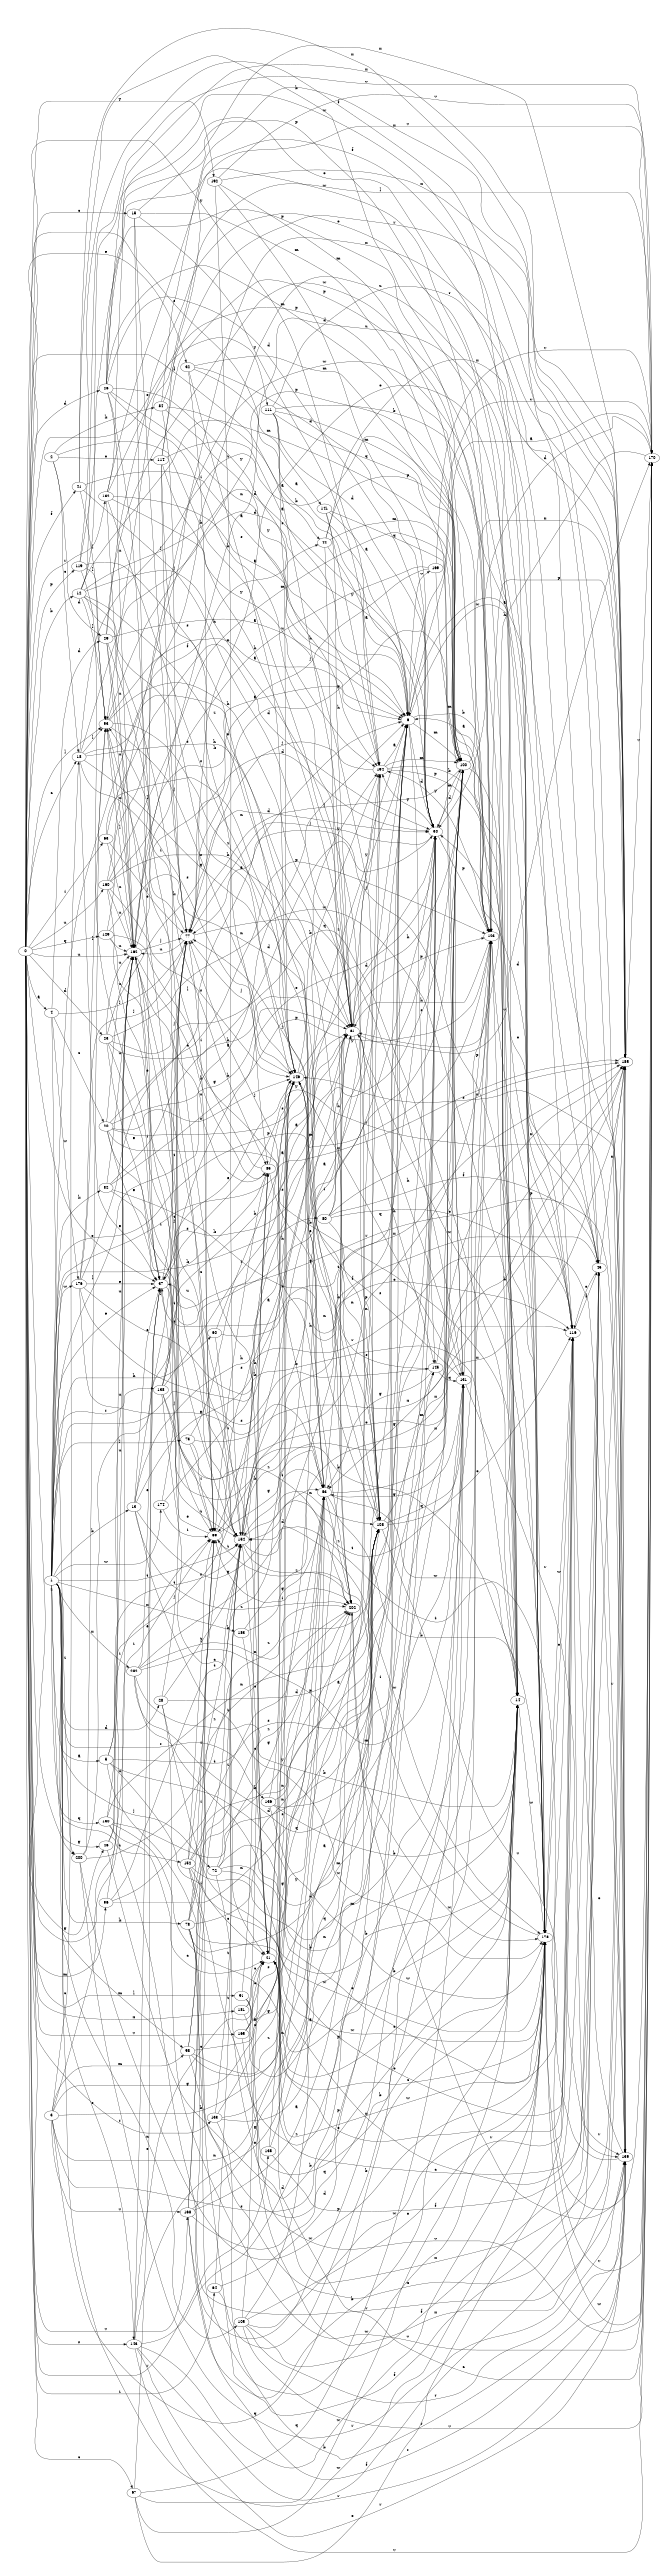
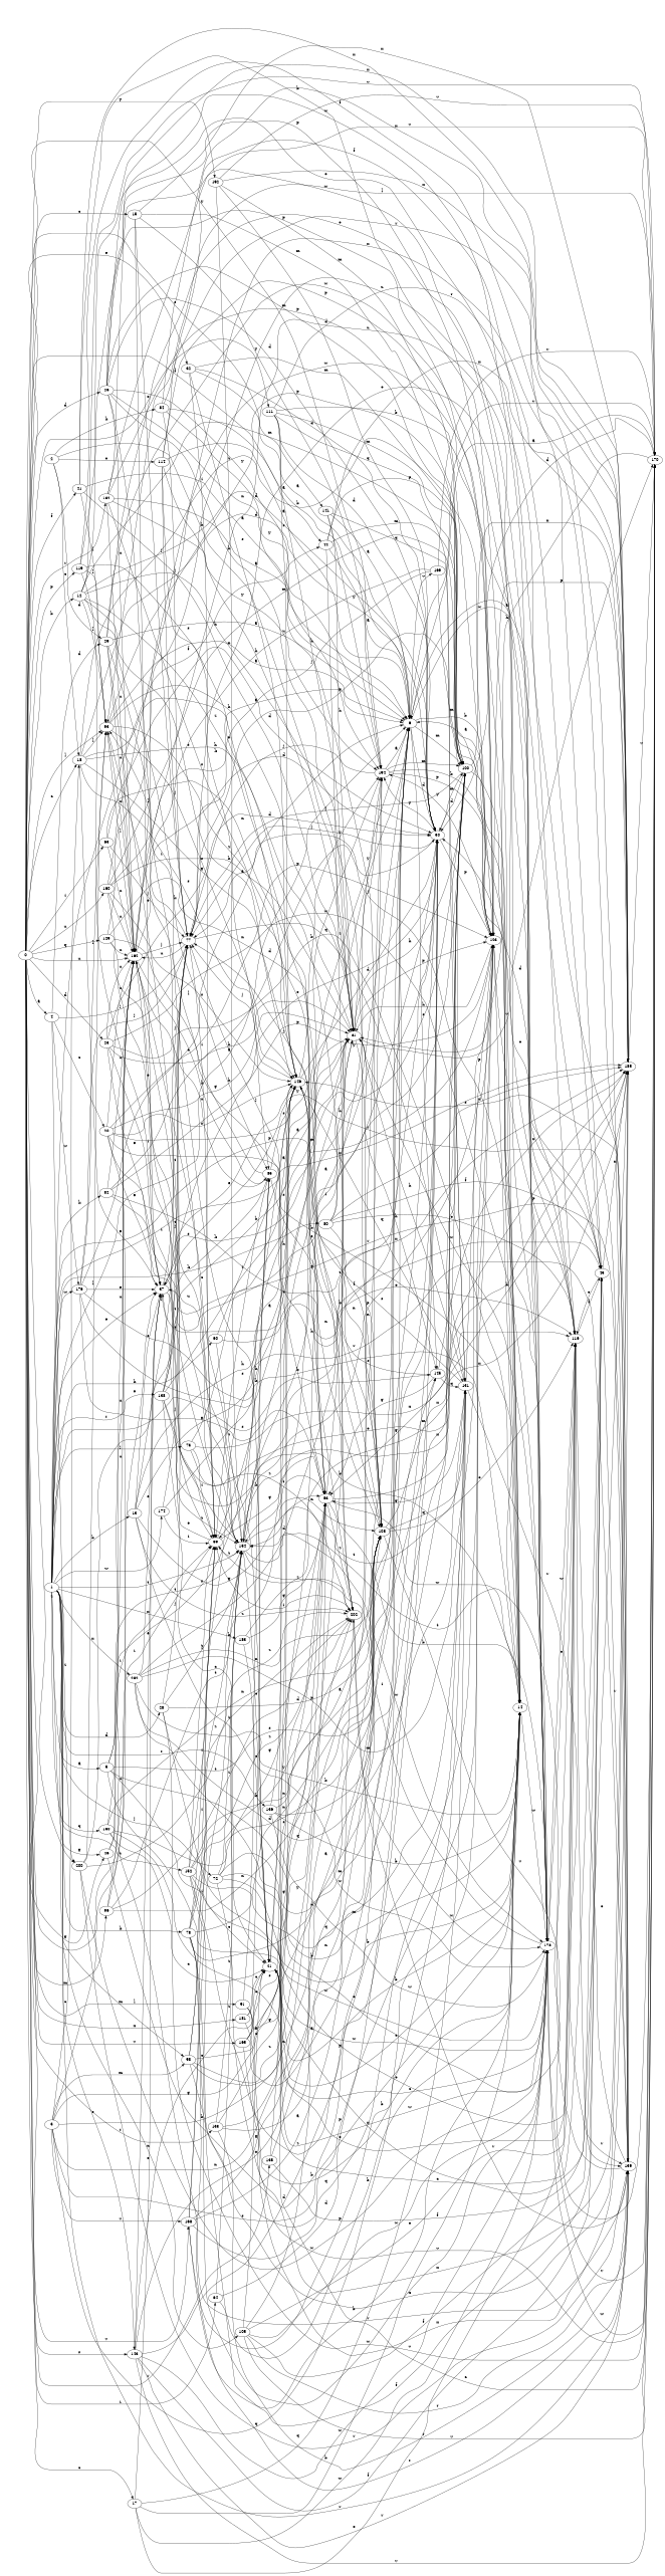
  strict digraph {
    rankdir=LR
    0
    4
    12
    15
-   17 [label=67]
+   17
    18
    23
    26
    32
    37
    41
    44
    46
    63
    64
    69
    91
    93
    96
    111
    119
    129
    132
    133
    135
    141
    143
    160
    162
    165
    168
    181
    192
    194
    200
    176
    29
    20
    77
    108
    30
    100
    170
    85
    116
    146
    202
    185
    131
    14
    178
    61
    53
    123
    6
    154
    139
    45
    21
    1
    5
    13
    28
    60
    72
    73
    78
    80
    82
    98
    105
    130
    136
    138
    145
    152
    174
    n78 [label=282]
    183
    169
    2
    84
    114
    3
    0 -> 4 [label=a]
    0 -> 12 [label=b]
    0 -> 15 [label=c]
    0 -> 17 [label=c]
    0 -> 18 [label=c]
    0 -> 23 [label=d]
    0 -> 26 [label=d]
    0 -> 32 [label=e]
-   0 -> 37 [label=e]
+   96 -> 37 [label=e]
    0 -> 41 [label=f]
    0 -> 44 [label=f]
    0 -> 46 [label=g]
    0 -> 63 [label=i]
    0 -> 64 [label=i]
    0 -> 69 [label=i]
    0 -> 91 [label=l]
    0 -> 93 [label=l]
    0 -> 96 [label=m]
    0 -> 111 [label=o]
    0 -> 119 [label=p]
    0 -> 129 [label=q]
    0 -> 132 [label=r]
    0 -> 133 [label=r]
    0 -> 135 [label=r]
    0 -> 141 [label=s]
    0 -> 143 [label=s]
    0 -> 160 [label=u]
    0 -> 162 [label=u]
    0 -> 165 [label=v]
    0 -> 168 [label=v]
    0 -> 181 [label=x]
    0 -> 192 [label=y]
    0 -> 194 [label=y]
    0 -> 200 [label=z]
    4 -> 200 [label=z]
    4 -> 176 [label=w]
    4 -> 29 [label=d]
    4 -> 20 [label=c]
    4 -> 77 [label=j]
    12 -> 93 [label=l]
    12 -> 108 [label=n]
    12 -> 30 [label=d]
    12 -> 100 [label=m]
    12 -> 170 [label=v]
    12 -> 85 [label=k]
    12 -> 116 [label=o]
    12 -> 146 [label=s]
    12 -> 202 [label=z]
    15 -> 37 [label=e]
    15 -> 194 [label=y]
    15 -> 77 [label=j]
    15 -> 100 [label=m]
    15 -> 185 [label=x]
    17 -> 37 [label=e]
    17 -> 116 [label=o]
    17 -> 131 [label=q]
    17 -> 14 [label=b]
    17 -> 178 [label=w]
    18 -> 37 [label=e]
    18 -> 93 [label=l]
    18 -> 108 [label=n]
    18 -> 30 [label=d]
    18 -> 146 [label=s]
    18 -> 14 [label=b]
    18 -> 61 [label=h]
    18 -> 53 [label=g]
    23 -> 37 [label=e]
    23 -> 69 [label=i]
    23 -> 162 [label=u]
    23 -> 30 [label=d]
    23 -> 14 [label=b]
    23 -> 178 [label=w]
    23 -> 61 [label=h]
    26 -> 69 [label=i]
    26 -> 162 [label=u]
    26 -> 194 [label=y]
    26 -> 108 [label=n]
    26 -> 30 [label=d]
    26 -> 100 [label=m]
    26 -> 185 [label=x]
    26 -> 178 [label=w]
    26 -> 61 [label=h]
    26 -> 123 [label=p]
    32 -> 69 [label=i]
    32 -> 30 [label=d]
    32 -> 100 [label=m]
    32 -> 146 [label=s]
    32 -> 6 [label=a]
    37 -> 77 [label=j]
    37 -> 100 [label=m]
    37 -> 185 [label=x]
    37 -> 154 [label=t]
    41 -> 93 [label=l]
    41 -> 185 [label=x]
    41 -> 14 [label=b]
    41 -> 61 [label=h]
    41 -> 6 [label=a]
    44 -> 100 [label=m]
    44 -> 202 [label=z]
    44 -> 185 [label=x]
    44 -> 123 [label=p]
    44 -> 6 [label=a]
    46 -> 162 [label=u]
    46 -> 146 [label=s]
    46 -> 14 [label=b]
    63 -> 162 [label=u]
    63 -> 77 [label=j]
    63 -> 108 [label=n]
    63 -> 30 [label=d]
    64 -> 30 [label=d]
    64 -> 14 [label=b]
    64 -> 154 [label=t]
    69 -> 37 [label=e]
    69 -> 61 [label=h]
    69 -> 53 [label=g]
    69 -> 154 [label=t]
    91 -> 100 [label=m]
    91 -> 85 [label=k]
    91 -> 14 [label=b]
    91 -> 6 [label=a]
    93 -> 162 [label=u]
    93 -> 146 [label=s]
    93 -> 202 [label=z]
    93 -> 61 [label=h]
    93 -> 123 [label=p]
    93 -> 6 [label=a]
    96 -> 162 [label=u]
    96 -> 108 [label=n]
    96 -> 202 [label=z]
    96 -> 61 [label=h]
    111 -> 30 [label=d]
    111 -> 100 [label=m]
    111 -> 146 [label=s]
    111 -> 131 [label=q]
    111 -> 14 [label=b]
    111 -> 61 [label=h]
    111 -> 139 [label=r]
    119 -> 69 [label=i]
    119 -> 93 [label=l]
    119 -> 146 [label=s]
    119 -> 123 [label=p]
    119 -> 45 [label=f]
    129 -> 162 [label=u]
    129 -> 108 [label=n]
    129 -> 185 [label=x]
    129 -> 53 [label=g]
    129 -> 154 [label=t]
    132 -> 162 [label=u]
    132 -> 194 [label=y]
    132 -> 146 [label=s]
    132 -> 178 [label=w]
    132 -> 123 [label=p]
    132 -> 6 [label=a]
    132 -> 45 [label=f]
    133 -> 194 [label=y]
    133 -> 53 [label=g]
    133 -> 6 [label=a]
    133 -> 154 [label=t]
    133 -> 139 [label=r]
    135 -> 108 [label=n]
    135 -> 146 [label=s]
    135 -> 45 [label=f]
    141 -> 194 [label=y]
    141 -> 131 [label=q]
    141 -> 61 [label=h]
    141 -> 6 [label=a]
    143 -> 37 [label=e]
    143 -> 108 [label=n]
    143 -> 30 [label=d]
    143 -> 170 [label=v]
    143 -> 178 [label=w]
    143 -> 139 [label=r]
    143 -> 45 [label=f]
    143 -> 21 [label=c]
    160 -> 162 [label=u]
    160 -> 100 [label=m]
    160 -> 146 [label=s]
    160 -> 178 [label=w]
    160 -> 61 [label=h]
    160 -> 6 [label=a]
    160 -> 154 [label=t]
    162 -> 37 [label=e]
    162 -> 93 [label=l]
    162 -> 77 [label=j]
    162 -> 30 [label=d]
    162 -> 85 [label=k]
    162 -> 21 [label=c]
    165 -> 146 [label=s]
    165 -> 185 [label=x]
    165 -> 53 [label=g]
    165 -> 21 [label=c]
    168 -> 69 [label=i]
    168 -> 131 [label=q]
    168 -> 14 [label=b]
    168 -> 53 [label=g]
    168 -> 123 [label=p]
    168 -> 6 [label=a]
    168 -> 154 [label=t]
    181 -> 85 [label=k]
    181 -> 185 [label=x]
    181 -> 21 [label=c]
    192 -> 30 [label=d]
    192 -> 100 [label=m]
    192 -> 170 [label=v]
    192 -> 185 [label=x]
    192 -> 154 [label=t]
    194 -> 77 [label=j]
    194 -> 100 [label=m]
    194 -> 14 [label=b]
    194 -> 123 [label=p]
    194 -> 6 [label=a]
    200 -> 93 [label=l]
    200 -> 146 [label=s]
    200 -> 202 [label=z]
    200 -> 178 [label=w]
    200 -> 139 [label=r]
    176 -> 37 [label=e]
    176 -> 93 [label=l]
    176 -> 77 [label=j]
    176 -> 14 [label=b]
    176 -> 53 [label=g]
    176 -> 6 [label=a]
    176 -> 139 [label=r]
    29 -> 162 [label=u]
    29 -> 116 [label=o]
    29 -> 178 [label=w]
    29 -> 6 [label=a]
    29 -> 154 [label=t]
    29 -> 21 [label=c]
    20 -> 37 [label=e]
    20 -> 162 [label=u]
    20 -> 146 [label=s]
    20 -> 14 [label=b]
    20 -> 61 [label=h]
    20 -> 123 [label=p]
    20 -> 154 [label=t]
    20 -> 139 [label=r]
    77 -> 69 [label=i]
    77 -> 93 [label=l]
    77 -> 162 [label=u]
    77 -> 116 [label=o]
    77 -> 131 [label=q]
    77 -> 123 [label=p]
    108 -> 77 [label=j]
    108 -> 100 [label=m]
    108 -> 170 [label=v]
    108 -> 116 [label=o]
    108 -> 131 [label=q]
    30 -> 37 [label=e]
    30 -> 69 [label=i]
    30 -> 194 [label=y]
    30 -> 77 [label=j]
    30 -> 100 [label=m]
    30 -> 123 [label=p]
    30 -> 154 [label=t]
    100 -> 37 [label=e]
    100 -> 77 [label=j]
    100 -> 30 [label=d]
    100 -> 116 [label=o]
    100 -> 185 [label=x]
    100 -> 61 [label=h]
    100 -> 53 [label=g]
    170 -> 93 [label=l]
    170 -> 30 [label=d]
    170 -> 178 [label=w]
    170 -> 61 [label=h]
    170 -> 6 [label=a]
    170 -> 21 [label=c]
    85 -> 69 [label=i]
    85 -> 93 [label=l]
    85 -> 162 [label=u]
    85 -> 108 [label=n]
    85 -> 146 [label=s]
    116 -> 178 [label=w]
    116 -> 123 [label=p]
    116 -> 139 [label=r]
    116 -> 45 [label=f]
    146 -> 37 [label=e]
    146 -> 194 [label=y]
    146 -> 77 [label=j]
    146 -> 30 [label=d]
    146 -> 131 [label=q]
    146 -> 53 [label=g]
    202 -> 69 [label=i]
    202 -> 178 [label=w]
    202 -> 139 [label=r]
    185 -> 170 [label=v]
    185 -> 123 [label=p]
    131 -> 146 [label=s]
    131 -> 61 [label=h]
    131 -> 53 [label=g]
    131 -> 123 [label=p]
    131 -> 154 [label=t]
    131 -> 139 [label=r]
    14 -> 178 [label=w]
    14 -> 6 [label=a]
    14 -> 21 [label=c]
    178 -> 69 [label=i]
    178 -> 77 [label=j]
    178 -> 170 [label=v]
    178 -> 116 [label=o]
    178 -> 21 [label=c]
    61 -> 194 [label=y]
    61 -> 108 [label=n]
    61 -> 170 [label=v]
    61 -> 178 [label=w]
    61 -> 123 [label=p]
    61 -> 145 [label=h]
    53 -> 77 [label=j]
    53 -> 202 [label=z]
    53 -> 185 [label=x]
    53 -> 14 [label=b]
    53 -> 178 [label=w]
    53 -> 61 [label=h]
    53 -> 154 [label=t]
    123 -> 194 [label=y]
    123 -> 14 [label=b]
    123 -> 61 [label=h]
    6 -> 30 [label=d]
    6 -> 100 [label=m]
    6 -> 170 [label=v]
    6 -> 14 [label=b]
    6 -> 178 [label=w]
    6 -> 145 [label=s]
    6 -> 169 [label=v]
    154 -> 162 [label=u]
    154 -> 108 [label=n]
    154 -> 85 [label=k]
    154 -> 202 [label=z]
    154 -> 185 [label=x]
    154 -> 178 [label=w]
    154 -> 123 [label=p]
    154 -> 6 [label=a]
    154 -> 21 [label=c]
    139 -> 162 [label=u]
    139 -> 116 [label=o]
    139 -> 146 [label=s]
    139 -> 154 [label=t]
    45 -> 162 [label=u]
    45 -> 30 [label=d]
    45 -> 116 [label=o]
    45 -> 185 [label=x]
    45 -> 6 [label=a]
    45 -> 139 [label=r]
    45 -> 21 [label=c]
    21 -> 146 [label=s]
    21 -> 14 [label=b]
    21 -> 178 [label=w]
    21 -> 61 [label=h]
    1 -> 37 [label=e]
    1 -> 44 [label=f]
    1 -> 46 [label=g]
    1 -> 143 [label=s]
    1 -> 176 [label=w]
    1 -> 185 [label=x]
    1 -> 123 [label=p]
    1 -> 6 [label=a]
    1 -> 154 [label=t]
    1 -> 139 [label=r]
    1 -> 5 [label=a]
    1 -> 13 [label=b]
    1 -> 28 [label=d]
    1 -> 60 [label=h]
    1 -> 72 [label=j]
    1 -> 73 [label=j]
    1 -> 78 [label=k]
    1 -> 80 [label=k]
    1 -> 82 [label=k]
    1 -> 98 [label=m]
    1 -> 105 [label=n]
    1 -> 130 [label=q]
    1 -> 136 [label=r]
    1 -> 138 [label=r]
    1 -> 145 [label=s]
    1 -> 152 [label=t]
    1 -> 174 [label=w]
    1 -> n78 [label=x]
    1 -> 183 [label=x]
    5 -> 162 [label=u]
    5 -> 185 [label=x]
    5 -> 14 [label=b]
    5 -> 178 [label=w]
    5 -> 154 [label=t]
    5 -> 145 [label=s]
    13 -> 37 [label=e]
    13 -> 77 [label=j]
    13 -> 202 [label=z]
    13 -> 178 [label=w]
    13 -> 61 [label=h]
    13 -> 53 [label=g]
    13 -> 6 [label=a]
    28 -> 77 [label=j]
    28 -> 30 [label=d]
    28 -> 170 [label=v]
    28 -> 178 [label=w]
    28 -> 154 [label=t]
    60 -> 194 [label=y]
    60 -> 116 [label=o]
    60 -> 154 [label=t]
    72 -> 100 [label=m]
    72 -> 170 [label=v]
    72 -> 116 [label=o]
    72 -> 14 [label=b]
    72 -> 53 [label=g]
    72 -> 154 [label=t]
    73 -> 69 [label=i]
    73 -> 202 [label=z]
    73 -> 185 [label=x]
    73 -> 6 [label=a]
    78 -> 69 [label=i]
    78 -> 194 [label=y]
    78 -> 108 [label=n]
    78 -> 30 [label=d]
    78 -> 202 [label=z]
    78 -> 178 [label=w]
    78 -> 139 [label=r]
    78 -> 45 [label=f]
    80 -> 194 [label=y]
    80 -> 108 [label=n]
    80 -> 116 [label=o]
    80 -> 185 [label=x]
    80 -> 61 [label=h]
    80 -> 45 [label=f]
    82 -> 162 [label=u]
    82 -> 30 [label=d]
    82 -> 123 [label=p]
    82 -> 139 [label=r]
    82 -> 45 [label=f]
    98 -> 69 [label=i]
    98 -> 108 [label=n]
    98 -> 202 [label=z]
    98 -> 53 [label=g]
    98 -> 123 [label=p]
    98 -> 154 [label=t]
    105 -> 170 [label=v]
    105 -> 116 [label=o]
    105 -> 202 [label=z]
    105 -> 178 [label=w]
    105 -> 139 [label=r]
    105 -> 45 [label=f]
    105 -> 21 [label=c]
    130 -> 162 [label=u]
    130 -> 108 [label=n]
    130 -> 30 [label=d]
    130 -> 116 [label=o]
    130 -> 139 [label=r]
    130 -> 21 [label=c]
    136 -> 100 [label=m]
    136 -> 146 [label=s]
    136 -> 14 [label=b]
    136 -> 178 [label=w]
    136 -> 6 [label=a]
    138 -> 77 [label=j]
    138 -> 85 [label=k]
    138 -> 116 [label=o]
    138 -> 14 [label=b]
    138 -> 61 [label=h]
    138 -> 6 [label=a]
    138 -> 21 [label=c]
    145 -> 146 [label=s]
    145 -> 185 [label=x]
    145 -> 131 [label=q]
    145 -> 53 [label=g]
    152 -> 69 [label=i]
    152 -> 108 [label=n]
    152 -> 146 [label=s]
    152 -> 202 [label=z]
    152 -> 185 [label=x]
    152 -> 131 [label=q]
    152 -> 123 [label=p]
    152 -> 21 [label=c]
    174 -> 69 [label=i]
    174 -> 77 [label=j]
    174 -> 61 [label=h]
    n78 -> 37 [label=e]
    n78 -> 108 [label=n]
    n78 -> 30 [label=d]
    n78 -> 116 [label=o]
    n78 -> 131 [label=q]
    n78 -> 14 [label=b]
    n78 -> 123 [label=p]
    183 -> 185 [label=x]
    183 -> 53 [label=g]
    183 -> 21 [label=c]
    169 -> 162 [label=u]
    169 -> 77 [label=j]
    169 -> 100 [label=m]
    169 -> 170 [label=v]
    2 -> 18 [label=c]
    2 -> 29 [label=d]
    2 -> 61 [label=h]
    2 -> 84 [label=k]
    2 -> 114 [label=o]
    84 -> 194 [label=y]
    84 -> 77 [label=j]
    84 -> 185 [label=x]
    84 -> 6 [label=a]
    84 -> 139 [label=r]
    114 -> 77 [label=j]
    114 -> 170 [label=v]
    114 -> 85 [label=k]
    114 -> 61 [label=h]
    114 -> 123 [label=p]
    114 -> 6 [label=a]
    3 -> 18 [label=c]
    3 -> 69 [label=i]
    3 -> 168 [label=v]
    3 -> 108 [label=n]
    3 -> 131 [label=q]
    3 -> 61 [label=h]
    3 -> 53 [label=g]
    3 -> 98 [label=m]
    3 -> 145 [label=s]
  }
